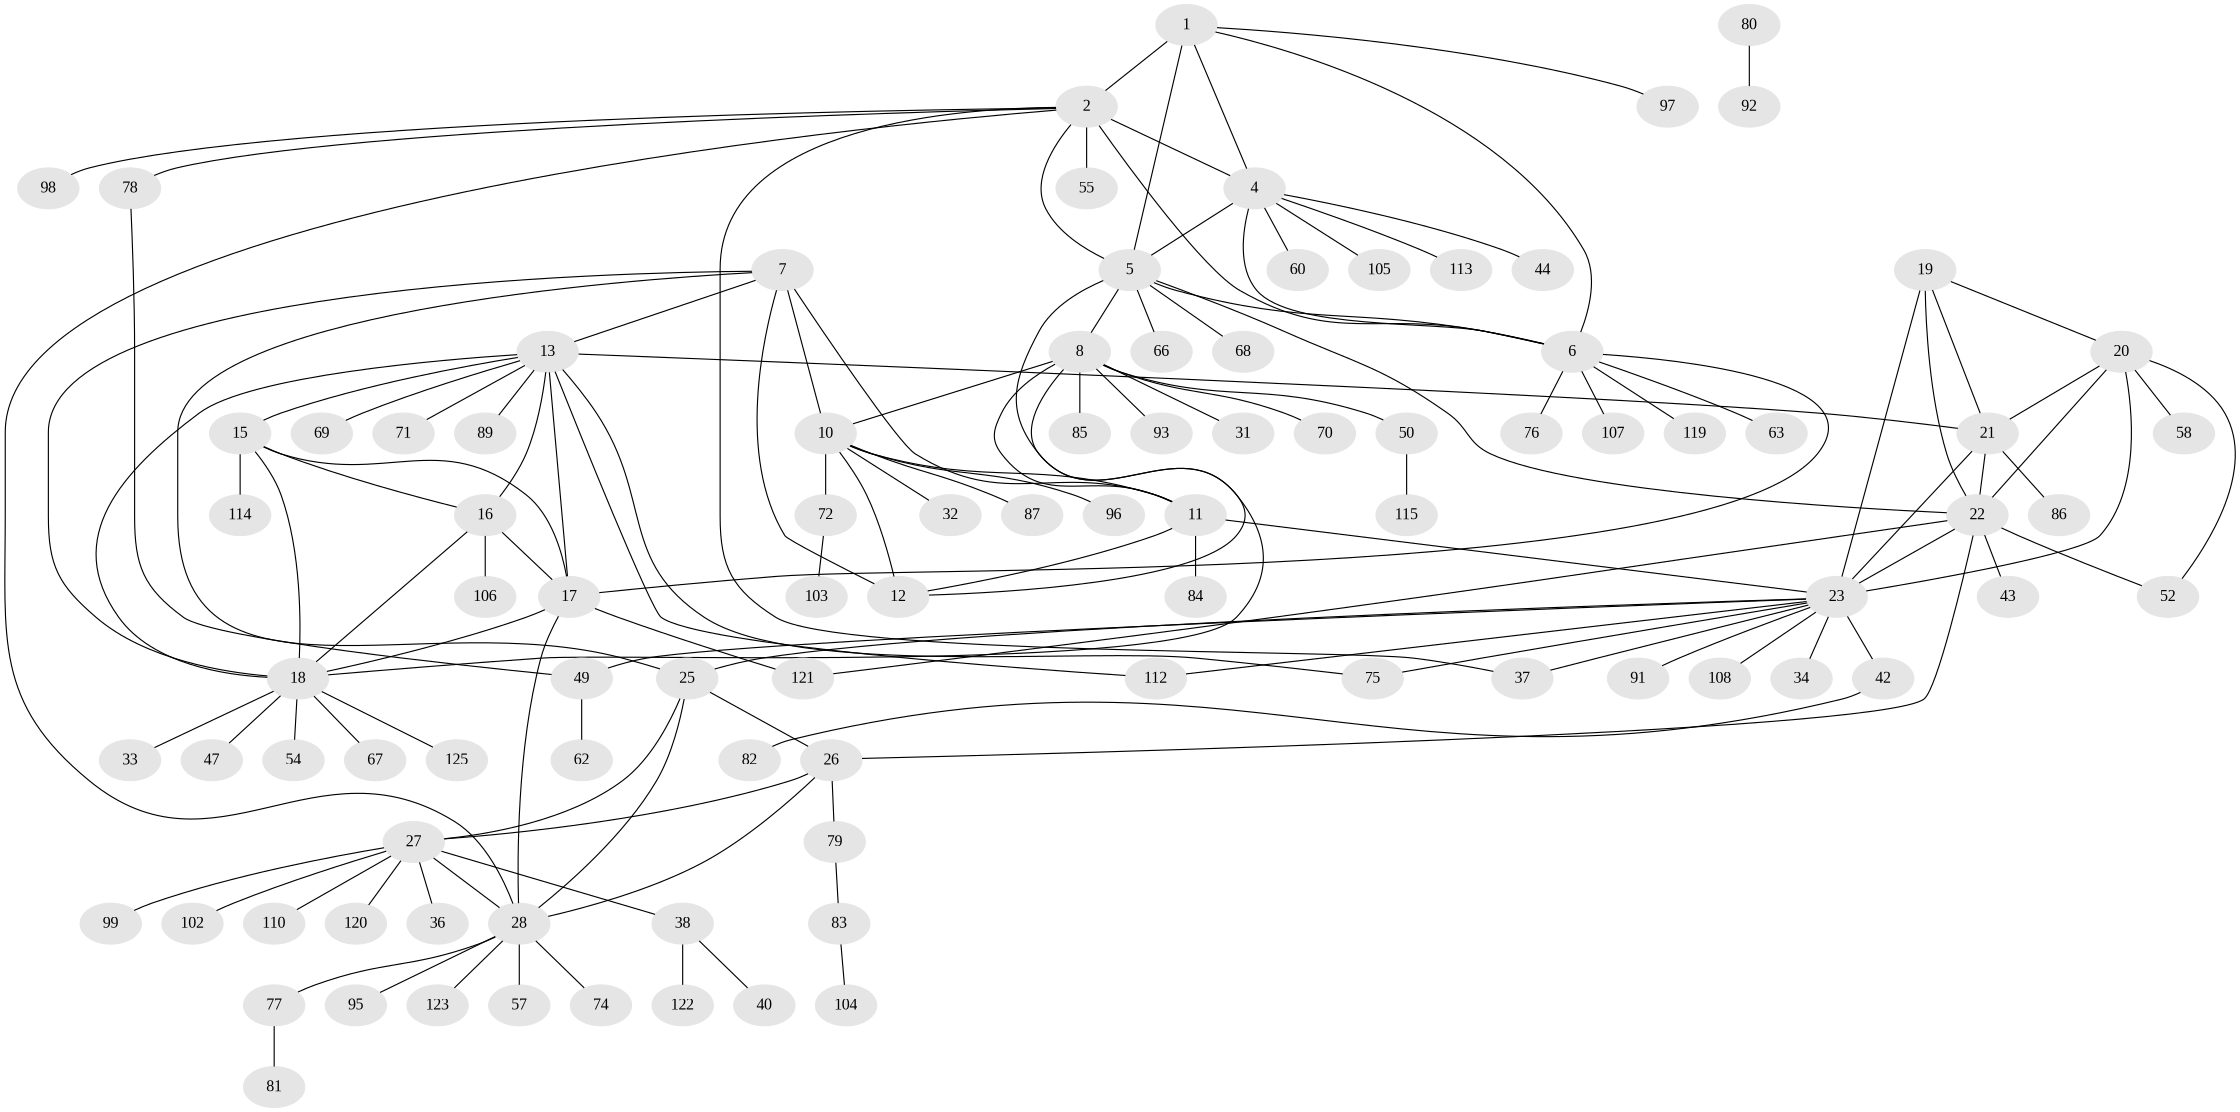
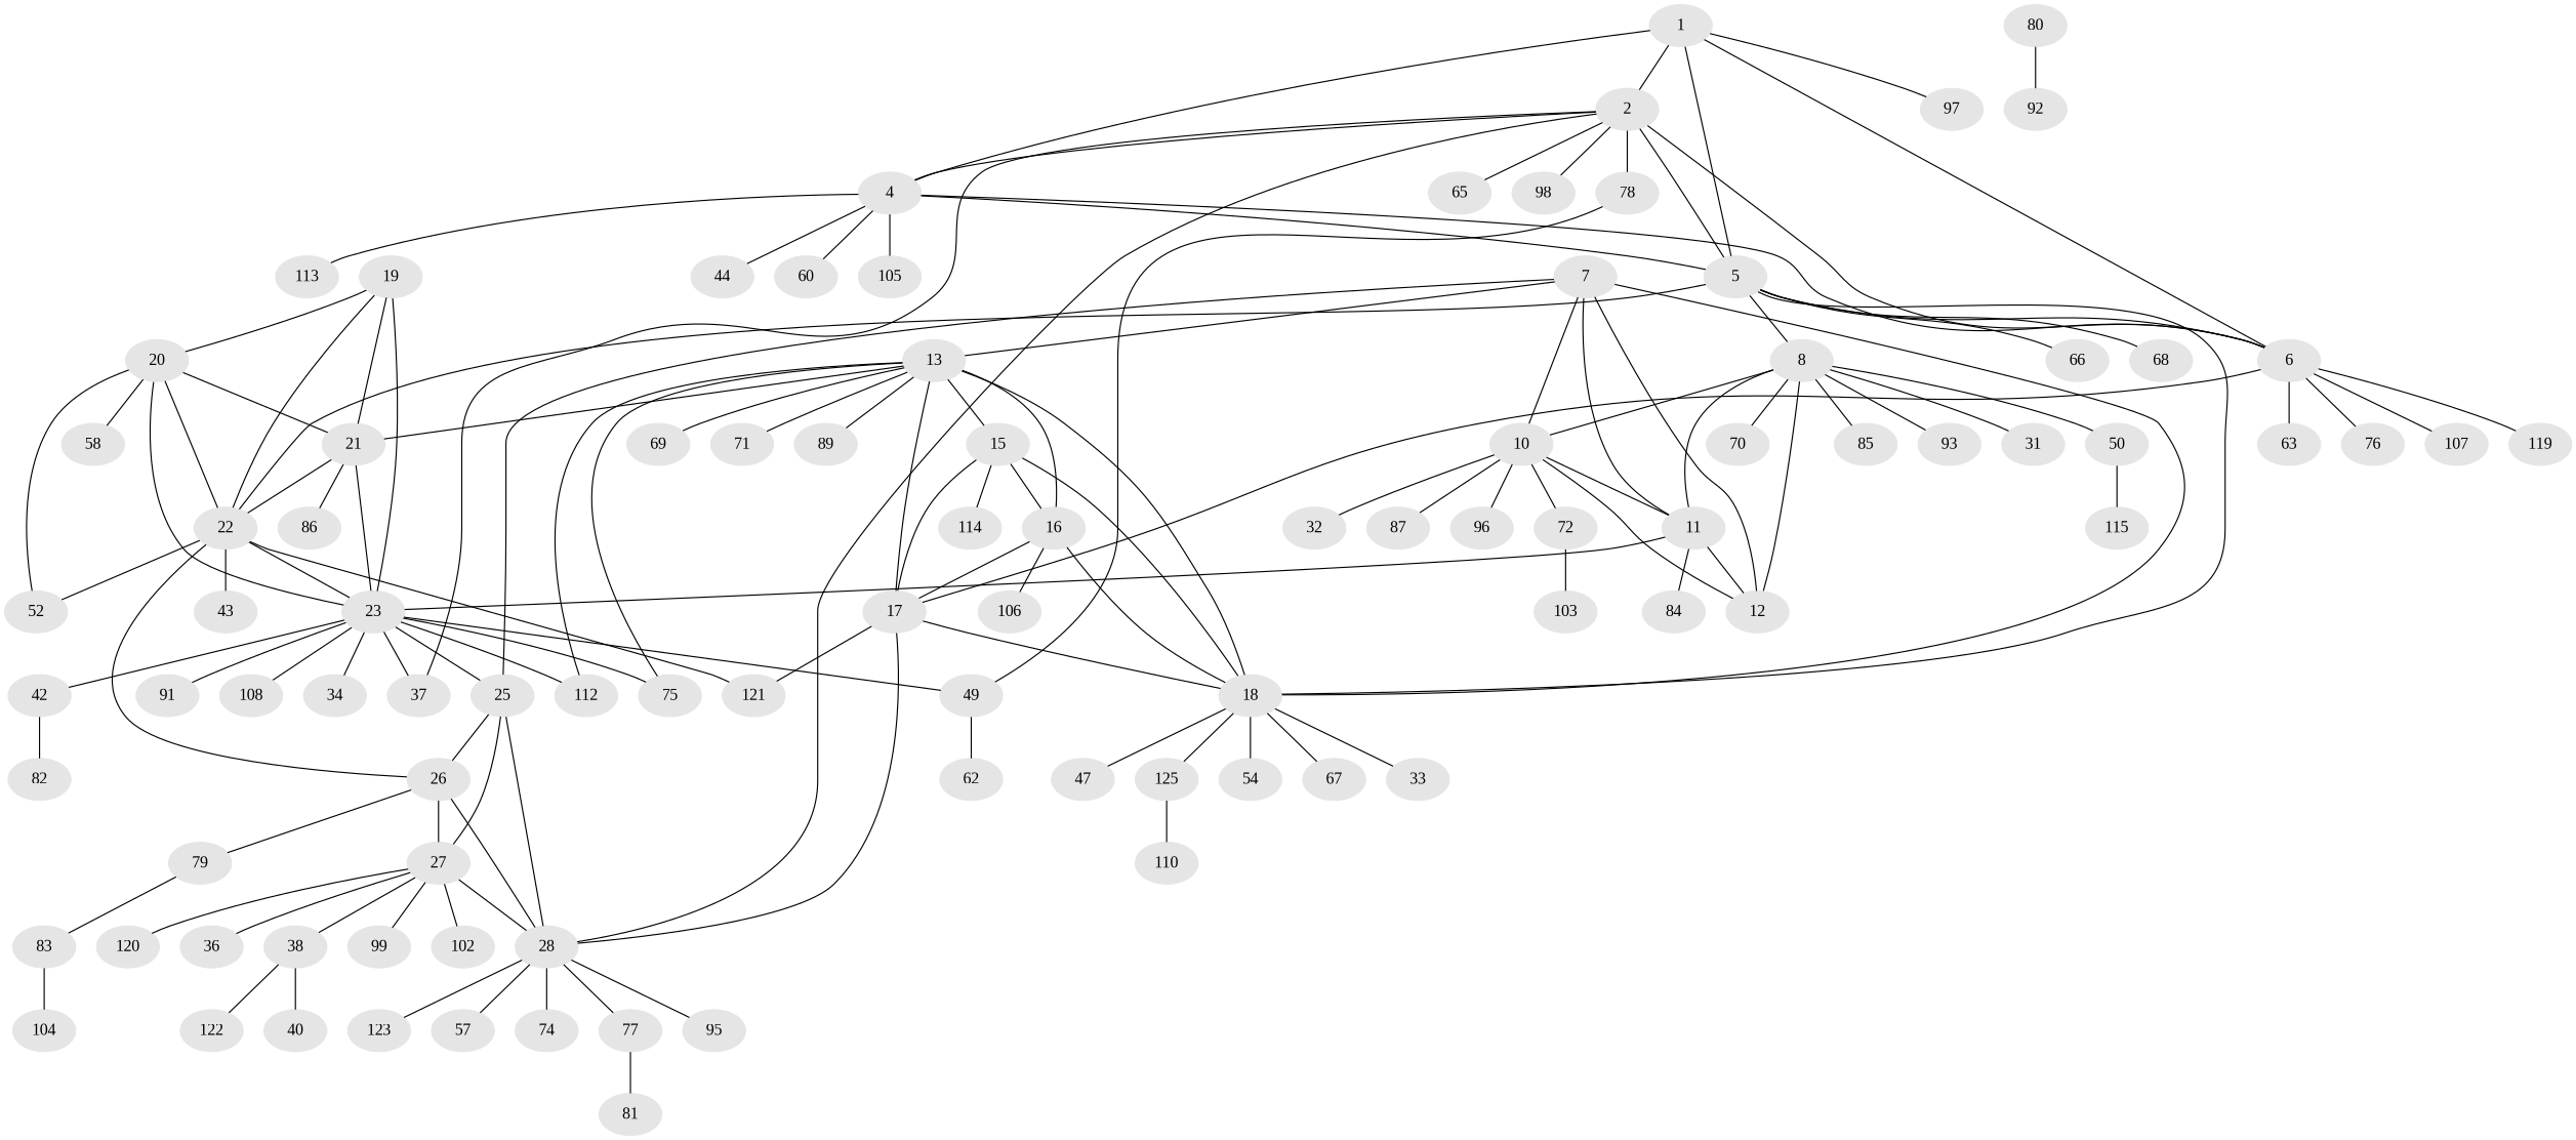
  graph {
    fontname="Liberation Serif"
    node [color=gray90 fontname="Liberation Serif" style=filled]
    edge [fontname="Liberation Serif"]
    2 [super="+3"]
    4 [super="+41"]
    5 [super="+111"]
    6 [super="+90"]
    28 [super="+29"]
    37 [super="+124"]
-   55
+   55 [label=65]
    78
    98
    1
    97
    44
    60
    105
    113
    8 [super="+45"]
    18 [super="+46"]
    22 [super="+64"]
    66
    68
    17 [super="+59"]
    63
    76
    107
    119
    57
    74
    77
    95
    123
    49
    10 [super="+101"]
    11 [super="+88"]
    12
    31 [super="+65"]
    50
    70
    85
    93
    33 [super="+51"]
    47
    54
    67
    125
    23 [super="+24"]
    121
    52
    26 [super="+118"]
    43
    62
    7 [super="+9"]
    13 [super="+14"]
    25 [super="+100"]
    32 [super="+48"]
    72
    87
    96
    84
    15 [super="+53"]
    16 [super="+126"]
    21
    69
    71
    75
    89
    112
    27 [super="+30"]
    115 [super="+116"]
    103
    34 [super="+94"]
    42 [super="+61"]
    91 [super="+109"]
    108
    114
    106
    86
    19 [super="+35"]
    20 [super="+56"]
    58
    79
    80
    92
    82
    36 [super="+39"]
    38 [super="+73"]
    99
    102
    110
    120
    83 [super="+117"]
    40
    122
    81
    104
    2 -- 4 [weight=2]
    2 -- 5 [weight=2]
    2 -- 6 [weight=2]
    2 -- 28
    2 -- 37
    2 -- 55
    2 -- 78
    2 -- 98
    4 -- 5
    4 -- 6
    4 -- 44
    4 -- 60
    4 -- 105
    4 -- 113
    5 -- 6
    5 -- 8
    5 -- 18
    5 -- 22
    5 -- 66
    5 -- 68
    6 -- 17
    6 -- 63
    6 -- 76
    6 -- 107
    6 -- 119
    28 -- 57
    28 -- 74
    28 -- 77
    28 -- 95
    28 -- 123
    78 -- 49
    1 -- 2 [weight=2]
    1 -- 4
    1 -- 5
    1 -- 6
    1 -- 97
    8 -- 10
    8 -- 11
    8 -- 12
    8 -- 31
    8 -- 50
    8 -- 70
    8 -- 85
    8 -- 93
    18 -- 33
    18 -- 47
    18 -- 54
    18 -- 67
    18 -- 125
    22 -- 23 [weight=2]
    22 -- 121
    22 -- 52
    22 -- 26
    22 -- 43
    17 -- 28
    17 -- 18
    17 -- 121
    77 -- 81
    49 -- 62
    10 -- 11
    10 -- 12
    10 -- 32
    10 -- 72
    10 -- 87
    10 -- 96
    11 -- 12
    11 -- 23
    11 -- 84
    50 -- 115
    23 -- 37
    23 -- 49
    23 -- 25
    23 -- 75
    23 -- 112
    23 -- 34
    23 -- 42
    23 -- 91
    23 -- 108
    26 -- 28 [weight=2]
    26 -- 27 [weight=2]
    26 -- 79
    7 -- 18
    7 -- 10 [weight=2]
    7 -- 11 [weight=2]
    7 -- 12 [weight=2]
    7 -- 13
    7 -- 25
    13 -- 18 [weight=2]
    13 -- 17 [weight=2]
    13 -- 15 [weight=2]
    13 -- 16 [weight=2]
    13 -- 21
    13 -- 69
    13 -- 71
    13 -- 75
    13 -- 89
    13 -- 112
    25 -- 28 [weight=2]
    25 -- 26
    25 -- 27 [weight=2]
    72 -- 103
    15 -- 18
    15 -- 17
    15 -- 16
    15 -- 114
    16 -- 18
    16 -- 17
    16 -- 106
    21 -- 22
    21 -- 23 [weight=2]
    21 -- 86
    27 -- 28 [weight=4]
    27 -- 36
    27 -- 38
    27 -- 99
    27 -- 102
-   27 -- 110
+   125 -- 110
    27 -- 120
    42 -- 82
    19 -- 22
    19 -- 23 [weight=2]
    19 -- 21
    19 -- 20
    20 -- 22
    20 -- 23 [weight=2]
    20 -- 52
    20 -- 21
    20 -- 58
    79 -- 83
    80 -- 92
    38 -- 40
    38 -- 122
    83 -- 104
  }
